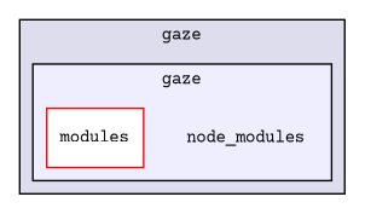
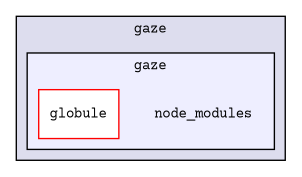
  digraph {
    compound=true
    fontname="Courier Prime"
    node [fontname="Courier Prime" fontsize=10]
    n1 [label=node_modules shape=plaintext]
-   n2 [color=red fillcolor=white label=modules shape=box style=filled]
+   n2 [color=red fillcolor=white label=globule shape=box style=filled]
    subgraph cluster_1 {
      bgcolor="#ddddee"
      fontsize=10
      label=gaze
      pencolor=black
      subgraph cluster_2 {
        bgcolor="#eeeeff"
        fontsize=10
        pencolor=black
        n1
        n2
      }
    }
  }
